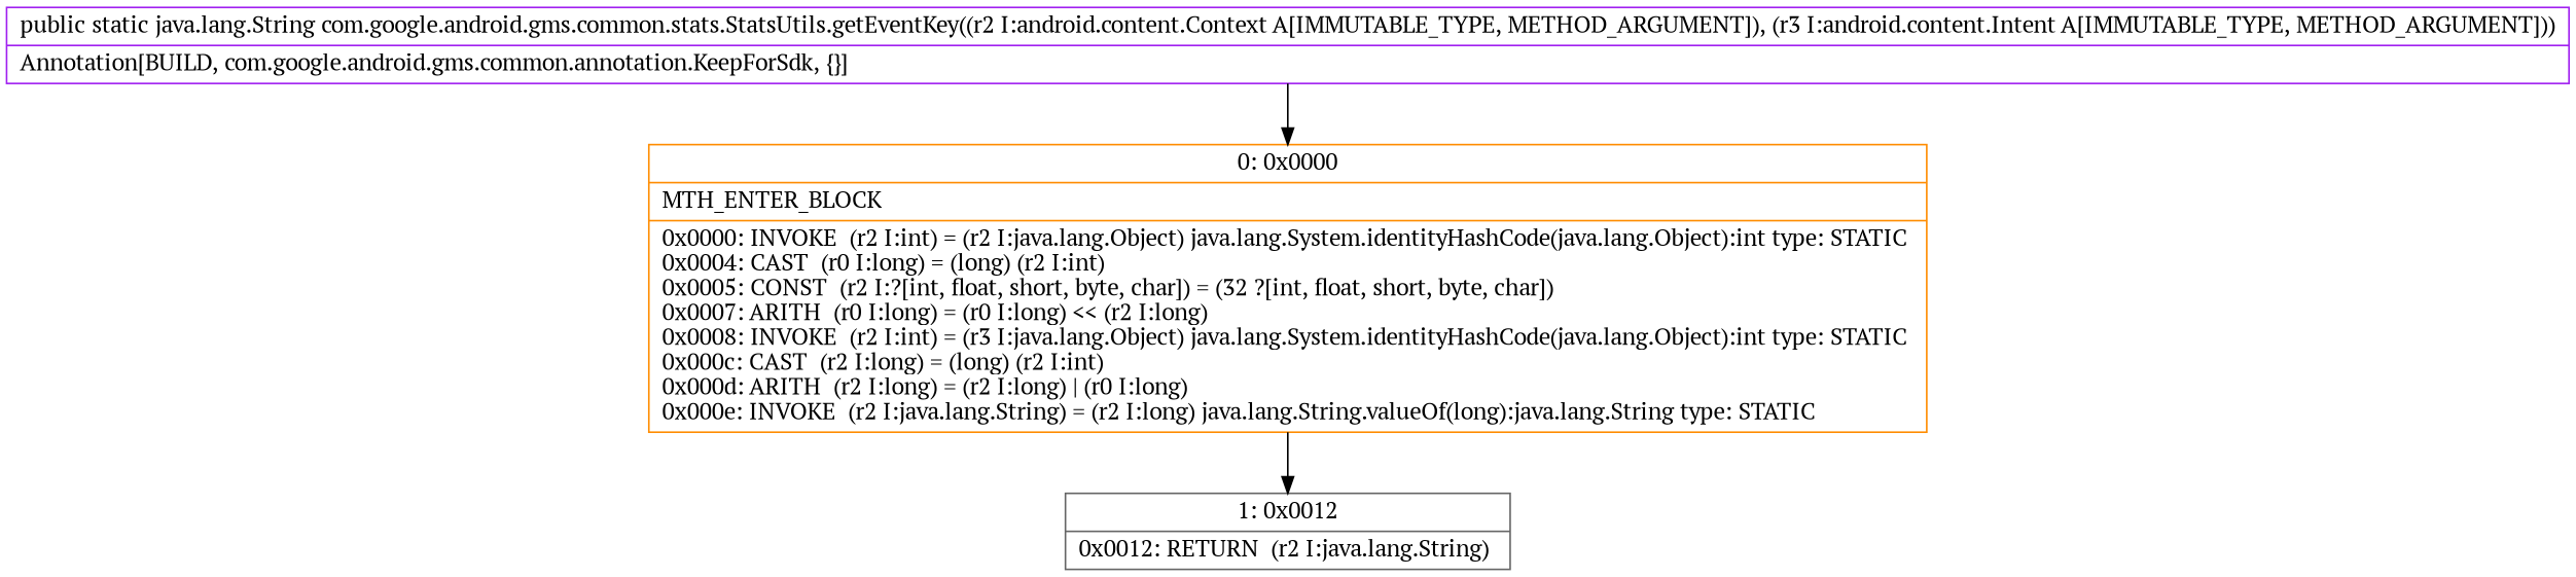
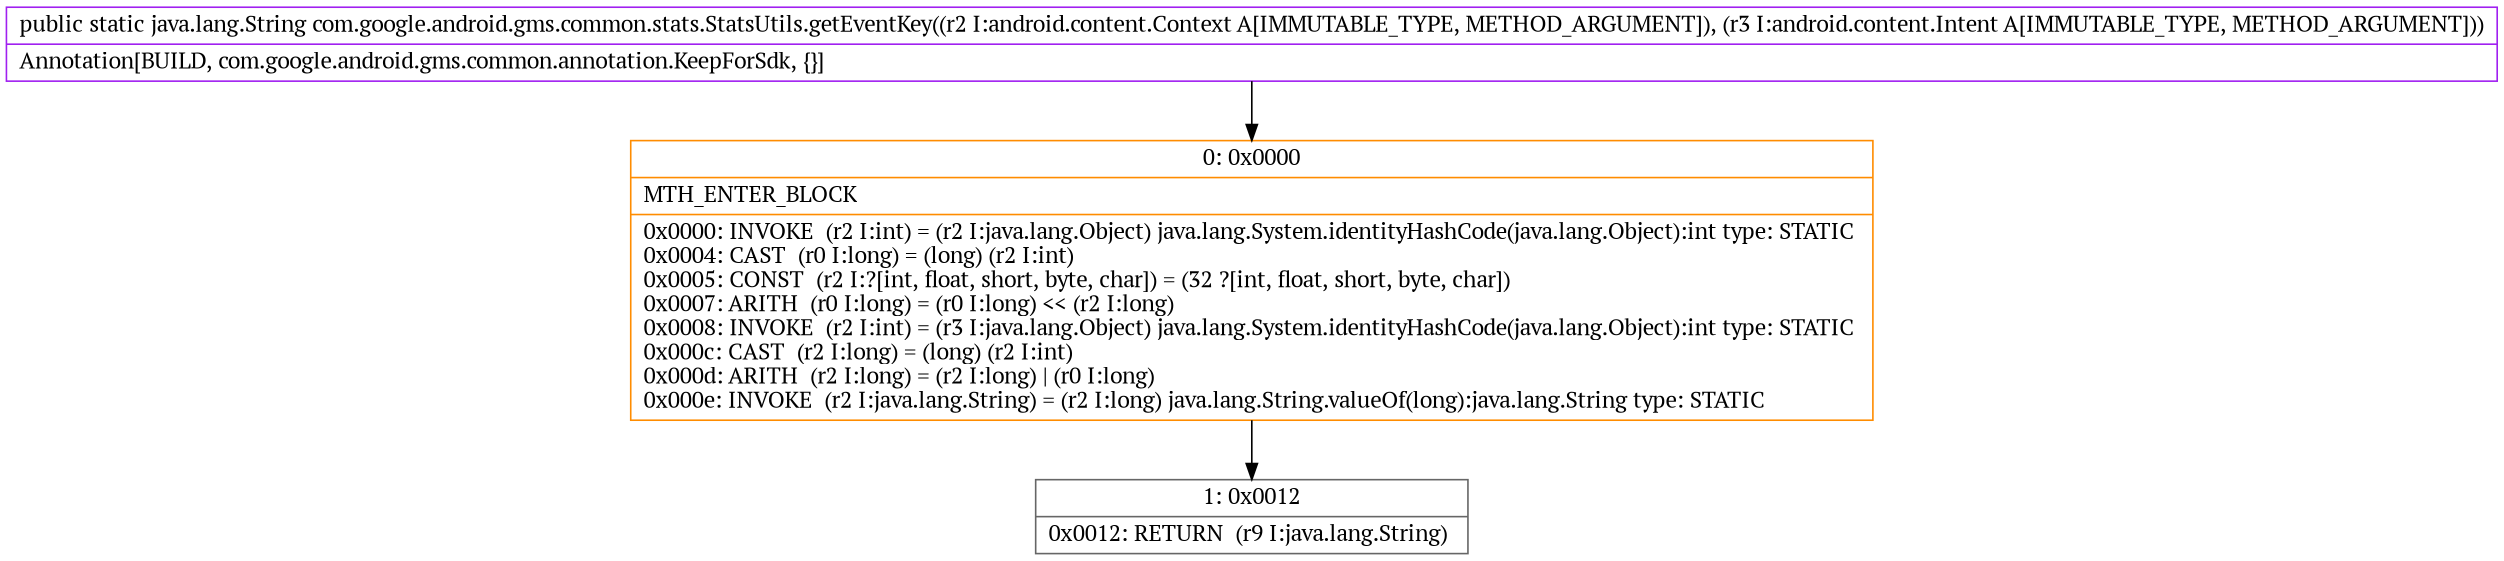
  digraph {
    fontname="PT Serif"
    node [shape=record fontname="PT Serif"]
    edge [style=solid fontname="PT Serif"]
    n1 [label="{0\:\ 0x0000|MTH_ENTER_BLOCK\l|0x0000: INVOKE  (r2 I:int) = (r2 I:java.lang.Object) java.lang.System.identityHashCode(java.lang.Object):int type: STATIC \l0x0004: CAST  (r0 I:long) = (long) (r2 I:int) \l0x0005: CONST  (r2 I:?[int, float, short, byte, char]) = (32 ?[int, float, short, byte, char]) \l0x0007: ARITH  (r0 I:long) = (r0 I:long) \<\< (r2 I:long) \l0x0008: INVOKE  (r2 I:int) = (r3 I:java.lang.Object) java.lang.System.identityHashCode(java.lang.Object):int type: STATIC \l0x000c: CAST  (r2 I:long) = (long) (r2 I:int) \l0x000d: ARITH  (r2 I:long) = (r2 I:long) \| (r0 I:long) \l0x000e: INVOKE  (r2 I:java.lang.String) = (r2 I:long) java.lang.String.valueOf(long):java.lang.String type: STATIC \l}" color=darkorange]
-   n2 [label="{1\:\ 0x0012|0x0012: RETURN  (r2 I:java.lang.String) \l}" color=gray40]
+   n2 [label="{1\:\ 0x0012|0x0012: RETURN  (r9 I:java.lang.String) \l}" color=gray40]
    n3 [label="{public static java.lang.String com.google.android.gms.common.stats.StatsUtils.getEventKey((r2 I:android.content.Context A[IMMUTABLE_TYPE, METHOD_ARGUMENT]), (r3 I:android.content.Intent A[IMMUTABLE_TYPE, METHOD_ARGUMENT]))  | Annotation[BUILD, com.google.android.gms.common.annotation.KeepForSdk, \{\}]\l}" color=purple]
    n1 -> n2
    n3 -> n1
  }
